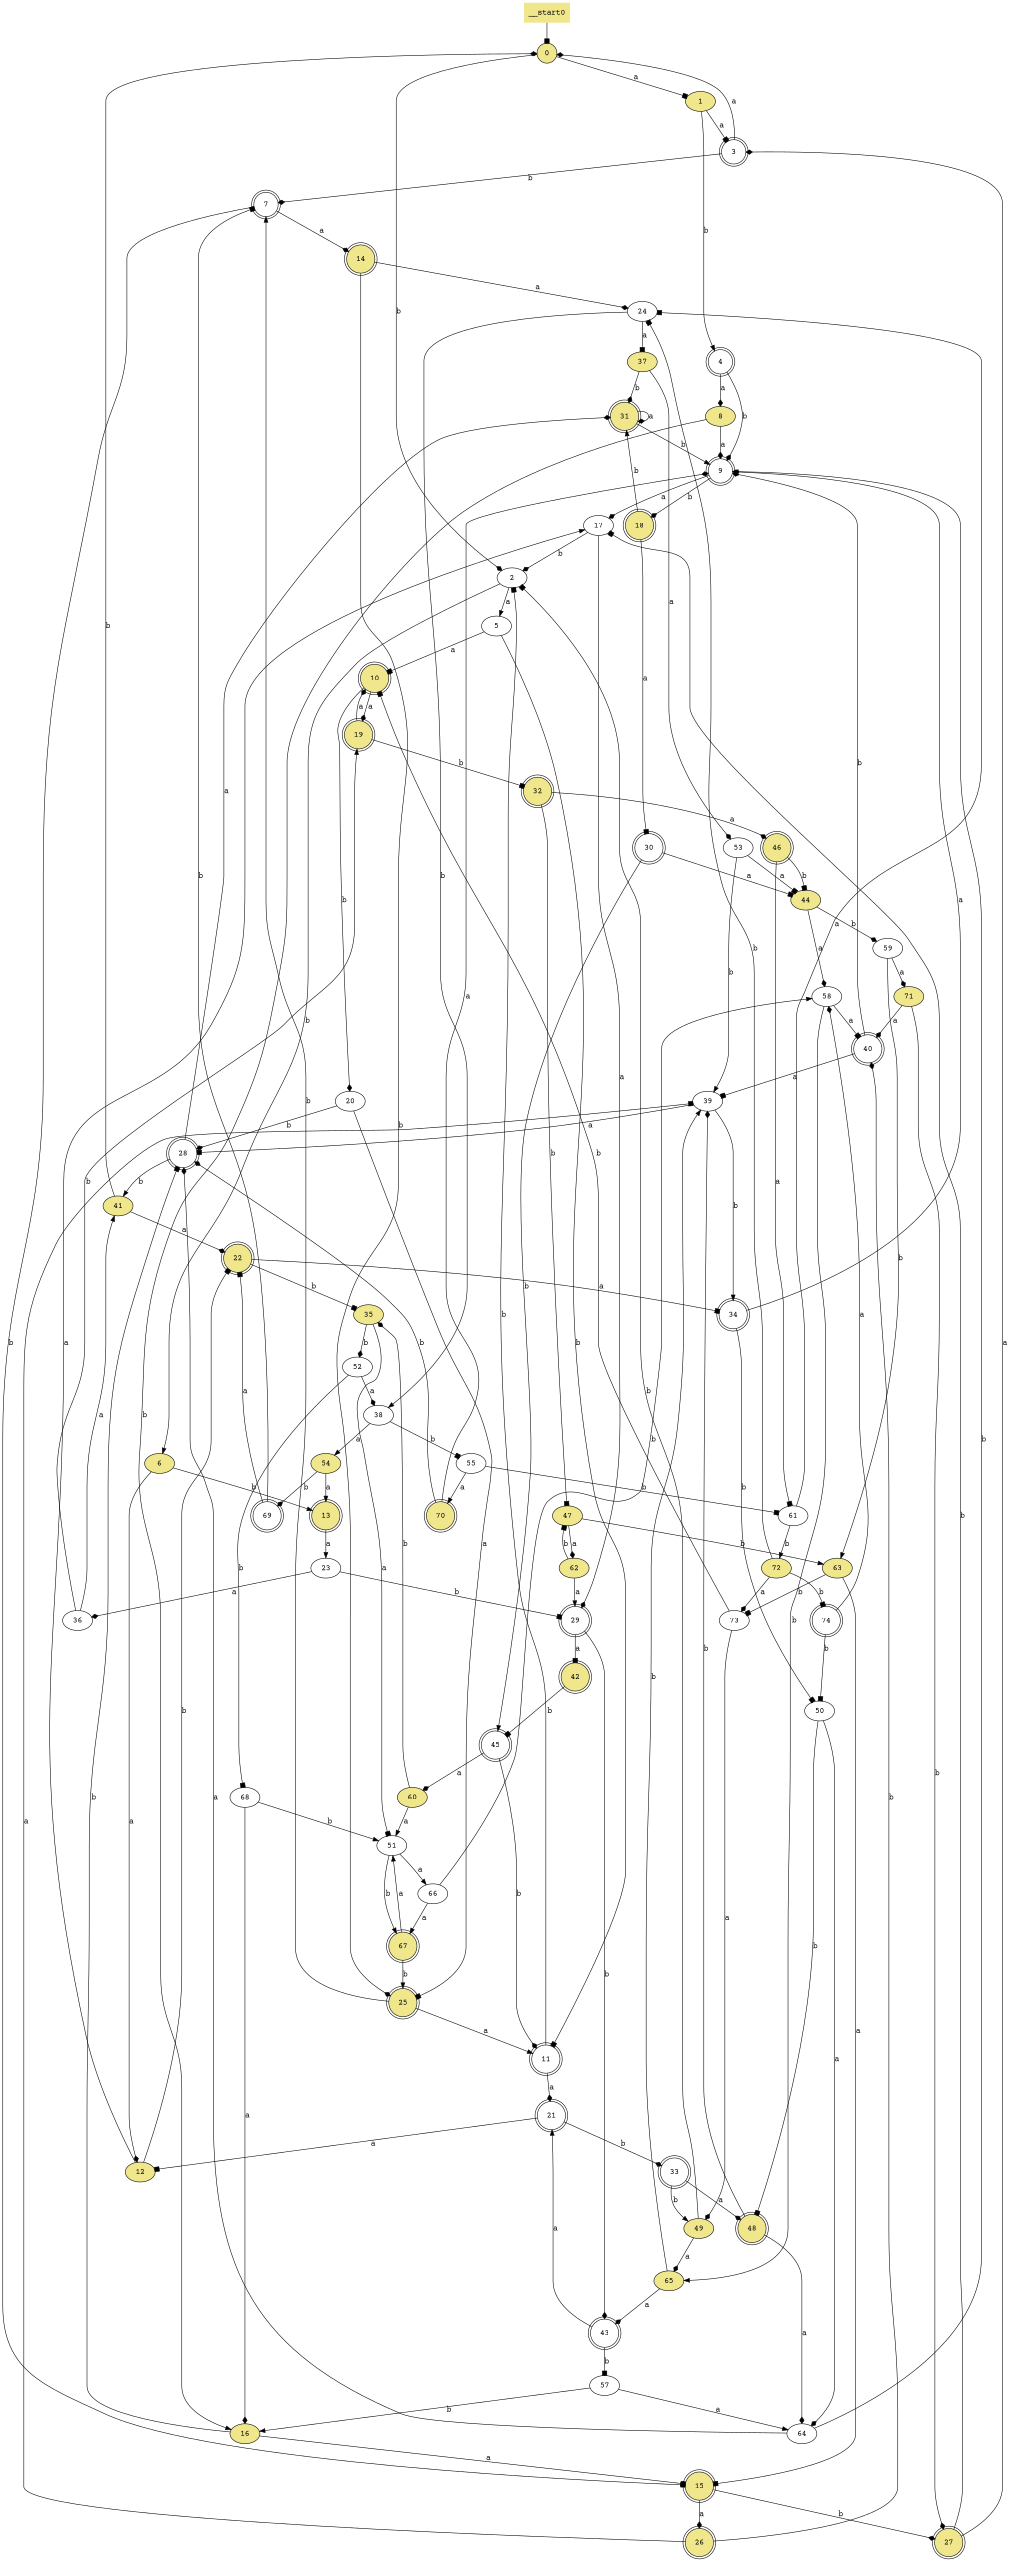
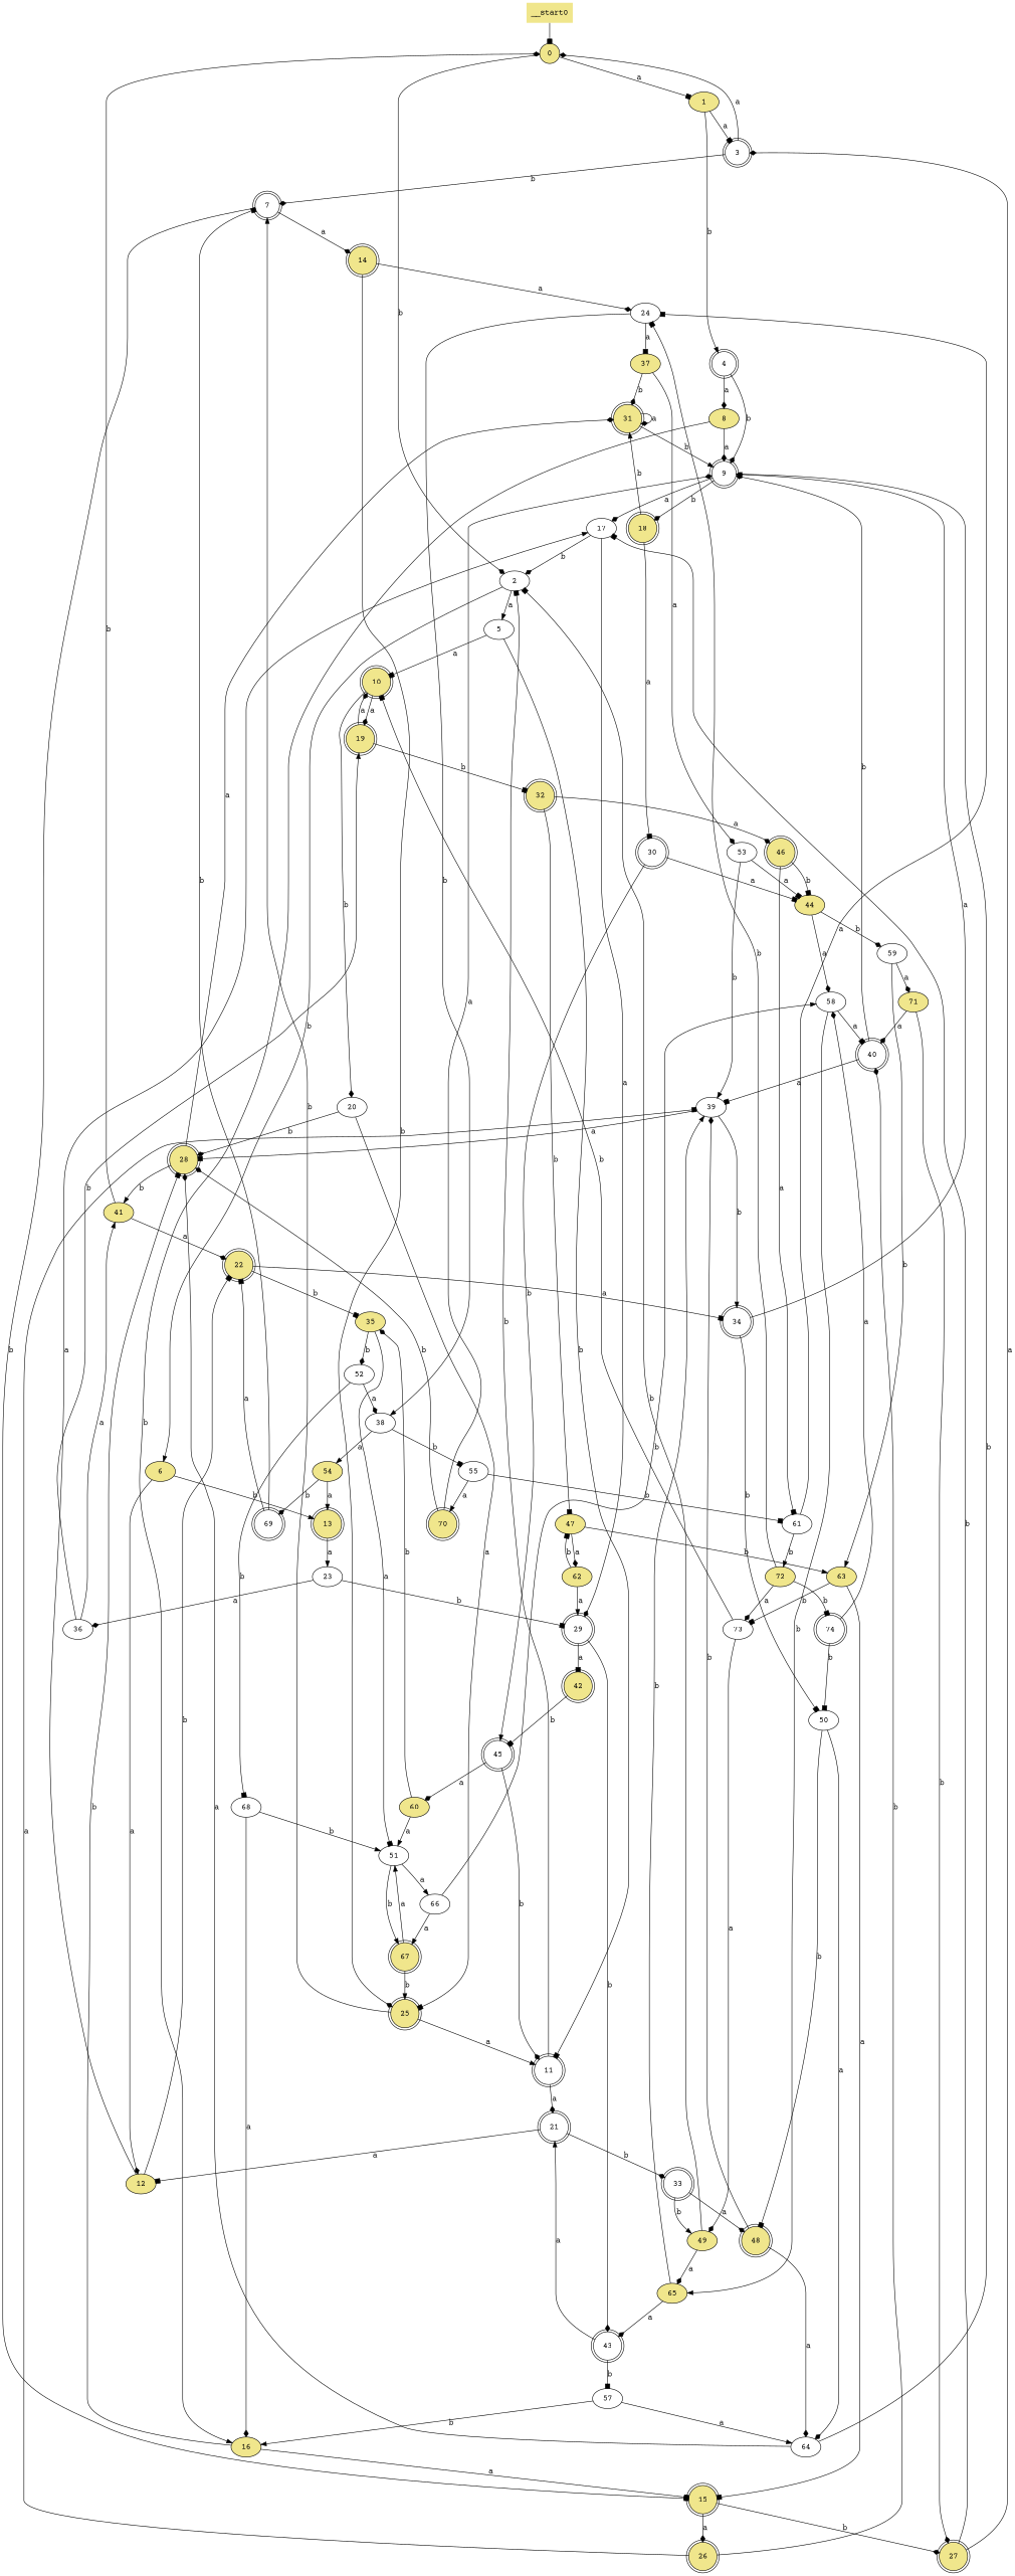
  digraph {
    fontname="Courier Prime"
    node [fillcolor=white fontname="Courier Prime" style=filled]
    edge [arrowhead=diamond fontname="Courier Prime"]
    __start0 [fillcolor=khaki shape=none]
    0 [fillcolor=khaki shape=circle]
    1 [fillcolor=khaki]
    2
    3 [shape=doublecircle]
    4 [shape=doublecircle]
    5
    6 [fillcolor=khaki]
    7 [shape=doublecircle]
    8 [fillcolor=khaki]
    9 [shape=doublecircle]
    10 [fillcolor=khaki shape=doublecircle]
    11 [shape=doublecircle]
    12 [fillcolor=khaki]
    13 [fillcolor=khaki shape=doublecircle]
    14 [fillcolor=khaki shape=doublecircle]
    15 [fillcolor=khaki shape=doublecircle]
    16 [fillcolor=khaki]
    17
    18 [fillcolor=khaki shape=doublecircle]
    19 [fillcolor=khaki shape=doublecircle]
    20
    21 [shape=doublecircle]
    22 [fillcolor=khaki shape=doublecircle]
    23
    24
    25 [fillcolor=khaki shape=doublecircle]
    26 [fillcolor=khaki shape=doublecircle]
    27 [fillcolor=khaki shape=doublecircle]
-   28 [shape=doublecircle]
+   28 [fillcolor=khaki shape=doublecircle]
    29 [shape=doublecircle]
    30 [shape=doublecircle]
    31 [fillcolor=khaki shape=doublecircle]
    32 [fillcolor=khaki shape=doublecircle]
    33 [shape=doublecircle]
    34 [shape=doublecircle]
    35 [fillcolor=khaki]
    36
    37 [fillcolor=khaki]
    38
    39
    40 [shape=doublecircle]
    41 [fillcolor=khaki]
    42 [fillcolor=khaki shape=doublecircle]
    43 [shape=doublecircle]
    44 [fillcolor=khaki]
    45 [shape=doublecircle]
    46 [fillcolor=khaki shape=doublecircle]
    47 [fillcolor=khaki]
    48 [fillcolor=khaki shape=doublecircle]
    49 [fillcolor=khaki]
    50
    51
    52
    53
    54 [fillcolor=khaki]
    55
    57
    58
    59
    60 [fillcolor=khaki]
    61
    62 [fillcolor=khaki]
    63 [fillcolor=khaki]
    64
    65 [fillcolor=khaki]
    66
    67 [fillcolor=khaki shape=doublecircle]
    68
    69 [shape=doublecircle]
    70 [fillcolor=khaki shape=doublecircle]
    71 [fillcolor=khaki]
    72 [fillcolor=khaki]
    73
    74 [shape=doublecircle]
    __start0 -> 0 [arrowhead=box]
    0 -> 1 [arrowhead=box label=a]
    0 -> 2 [label=b]
    1 -> 3 [arrowhead=box label=a]
    1 -> 4 [arrowhead=normal label=b]
    2 -> 5 [arrowhead=normal label=a]
    2 -> 6 [arrowhead=normal label=b]
    3 -> 0 [label=a]
    3 -> 7 [label=b]
    4 -> 8 [label=a]
    4 -> 9 [label=b]
    5 -> 10 [arrowhead=box label=a]
    5 -> 11 [arrowhead=box label=b]
    6 -> 12 [label=a]
    6 -> 13 [arrowhead=normal label=b]
    7 -> 14 [label=a]
    7 -> 15 [arrowhead=box label=b]
    8 -> 9 [label=a]
    8 -> 16 [arrowhead=normal label=b]
    9 -> 17 [label=a]
    9 -> 18 [label=b]
    10 -> 19 [label=a]
    10 -> 20 [label=b]
    11 -> 2 [arrowhead=box label=b]
    11 -> 21 [label=a]
    12 -> 17 [arrowhead=normal label=a]
    12 -> 22 [arrowhead=box label=b]
    13 -> 23 [arrowhead=normal label=a]
    14 -> 24 [label=a]
    14 -> 25 [label=b]
    15 -> 26 [label=a]
    15 -> 27 [label=b]
    16 -> 15 [arrowhead=box label=a]
    16 -> 28 [arrowhead=box label=b]
    17 -> 2 [label=b]
    17 -> 29 [label=a]
    18 -> 30 [arrowhead=box label=a]
    18 -> 31 [arrowhead=normal label=b]
    19 -> 10 [label=a]
    19 -> 32 [arrowhead=box label=b]
    20 -> 25 [arrowhead=box label=a]
    20 -> 28 [label=b]
    21 -> 12 [arrowhead=box label=a]
    21 -> 33 [label=b]
    22 -> 34 [arrowhead=box label=a]
    22 -> 35 [arrowhead=box label=b]
    23 -> 29 [arrowhead=box label=b]
    23 -> 36 [label=a]
    24 -> 37 [arrowhead=box label=a]
    24 -> 38 [arrowhead=normal label=b]
    25 -> 7 [arrowhead=normal label=b]
    25 -> 11 [arrowhead=normal label=a]
    26 -> 39 [arrowhead=box label=a]
    26 -> 40 [label=b]
    27 -> 3 [label=a]
    27 -> 17 [arrowhead=box label=b]
    28 -> 31 [label=a]
    28 -> 41 [arrowhead=normal label=b]
    29 -> 42 [arrowhead=box label=a]
    29 -> 43 [label=b]
    30 -> 44 [arrowhead=box label=a]
    30 -> 45 [arrowhead=normal label=b]
    31 -> 9 [arrowhead=normal label=b]
    31 -> 31 [label=a]
    32 -> 46 [label=a]
    32 -> 47 [arrowhead=box label=b]
    33 -> 48 [label=a]
    33 -> 49 [arrowhead=normal label=b]
    34 -> 9 [label=a]
    34 -> 50 [arrowhead=box label=b]
    35 -> 51 [arrowhead=box label=a]
    35 -> 52 [label=b]
    36 -> 19 [arrowhead=normal label=b]
    36 -> 41 [arrowhead=normal label=a]
    37 -> 31 [label=b]
    37 -> 53 [label=a]
    38 -> 54 [arrowhead=normal label=a]
    38 -> 55 [arrowhead=box label=b]
    39 -> 28 [arrowhead=box label=a]
    39 -> 34 [arrowhead=normal label=b]
    40 -> 9 [label=b]
    40 -> 39 [arrowhead=box label=a]
    41 -> 0 [label=b]
    41 -> 22 [label=a]
    42 -> 45 [arrowhead=box label=b]
    43 -> 21 [arrowhead=normal label=a]
    43 -> 57 [arrowhead=box label=b]
    44 -> 58 [label=a]
    44 -> 59 [label=b]
    45 -> 11 [label=b]
    45 -> 60 [label=a]
    46 -> 44 [arrowhead=box label=b]
    46 -> 61 [arrowhead=box label=a]
    47 -> 62 [label=a]
    47 -> 63 [arrowhead=normal label=b]
    48 -> 39 [label=b]
    48 -> 64 [label=a]
    49 -> 2 [arrowhead=box label=b]
    49 -> 65 [label=a]
    50 -> 48 [arrowhead=box label=b]
    50 -> 64 [label=a]
    51 -> 66 [arrowhead=normal label=a]
    51 -> 67 [arrowhead=normal label=b]
    52 -> 38 [label=a]
    52 -> 68 [arrowhead=box label=b]
    53 -> 39 [arrowhead=normal label=b]
    53 -> 44 [arrowhead=box label=a]
    54 -> 13 [arrowhead=normal label=a]
    54 -> 69 [label=b]
    55 -> 61 [arrowhead=box label=b]
    55 -> 70 [arrowhead=normal label=a]
    57 -> 16 [arrowhead=normal label=b]
    57 -> 64 [arrowhead=normal label=a]
    58 -> 40 [arrowhead=box label=a]
    58 -> 65 [arrowhead=normal label=b]
    59 -> 63 [arrowhead=normal label=b]
    59 -> 71 [label=a]
    60 -> 35 [label=b]
    60 -> 51 [arrowhead=normal label=a]
    61 -> 24 [arrowhead=box label=a]
    61 -> 72 [arrowhead=normal label=b]
    62 -> 29 [arrowhead=normal label=a]
    62 -> 47 [arrowhead=box label=b]
    63 -> 15 [arrowhead=box label=a]
    63 -> 73 [arrowhead=box label=b]
    64 -> 9 [arrowhead=normal label=b]
    64 -> 28 [label=a]
    65 -> 39 [arrowhead=normal label=b]
    65 -> 43 [label=a]
    66 -> 58 [arrowhead=normal label=b]
    66 -> 67 [arrowhead=normal label=a]
    67 -> 25 [arrowhead=normal label=b]
    67 -> 51 [arrowhead=normal label=a]
    68 -> 16 [label=a]
    68 -> 51 [arrowhead=normal label=b]
    69 -> 7 [arrowhead=box label=b]
    69 -> 22 [arrowhead=box label=a]
    70 -> 9 [label=a]
    70 -> 28 [label=b]
    71 -> 27 [label=b]
    71 -> 40 [label=a]
    72 -> 24 [arrowhead=box label=b]
    72 -> 73 [label=a]
    72 -> 74 [arrowhead=box label=b]
    73 -> 10 [arrowhead=box label=b]
    73 -> 49 [label=a]
    74 -> 50 [arrowhead=box label=b]
    74 -> 58 [label=a]
  }
